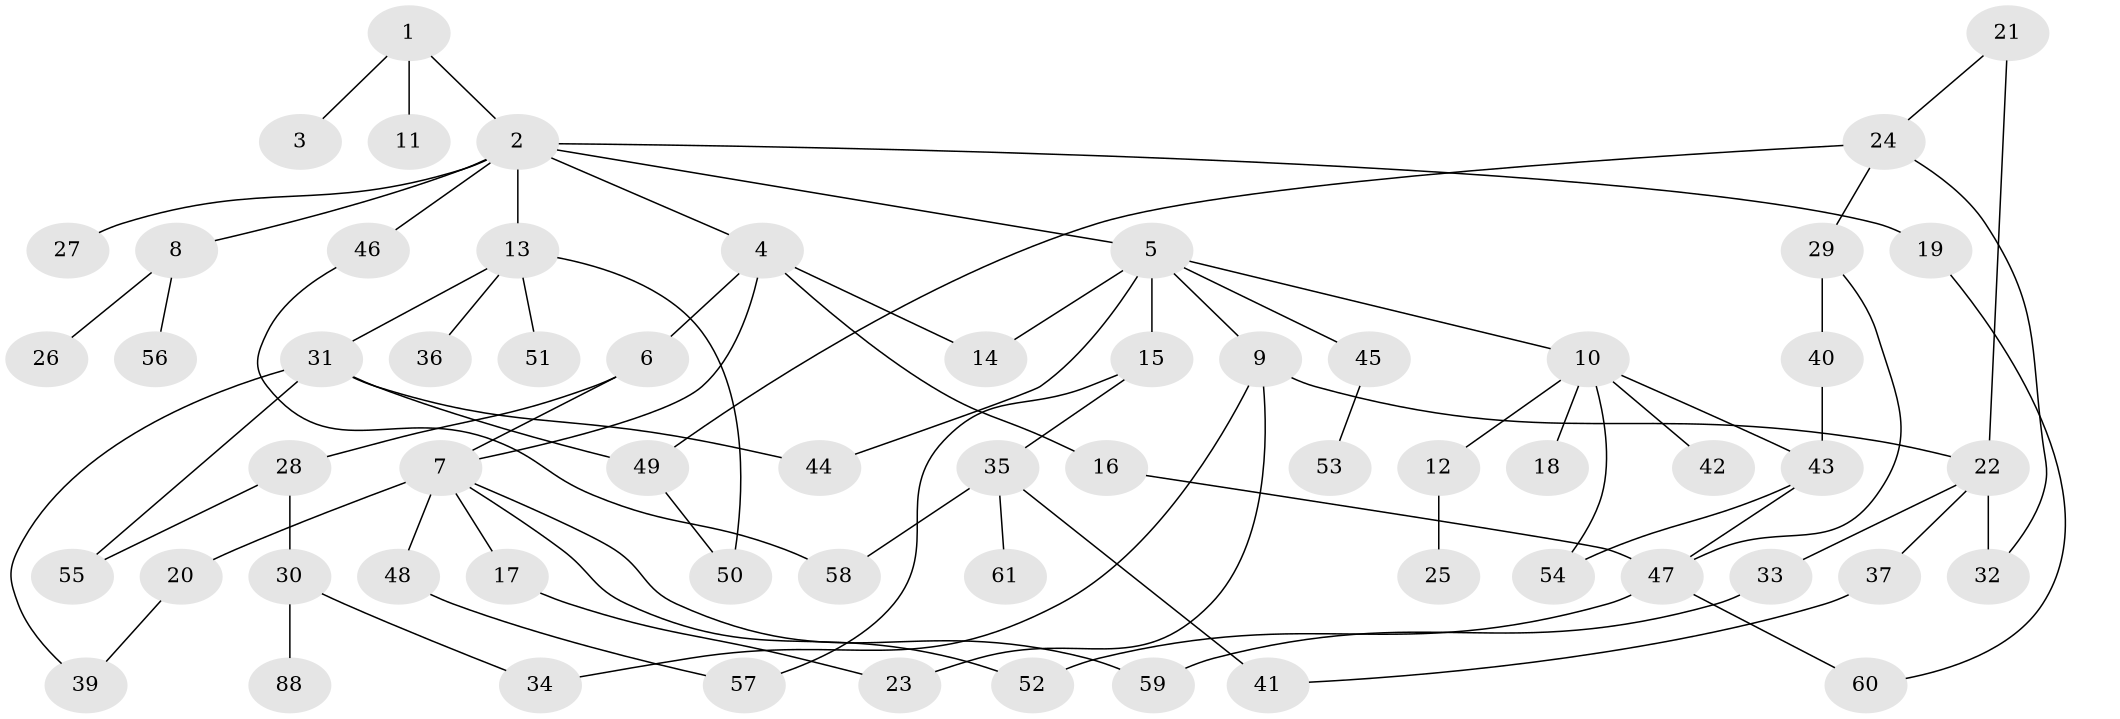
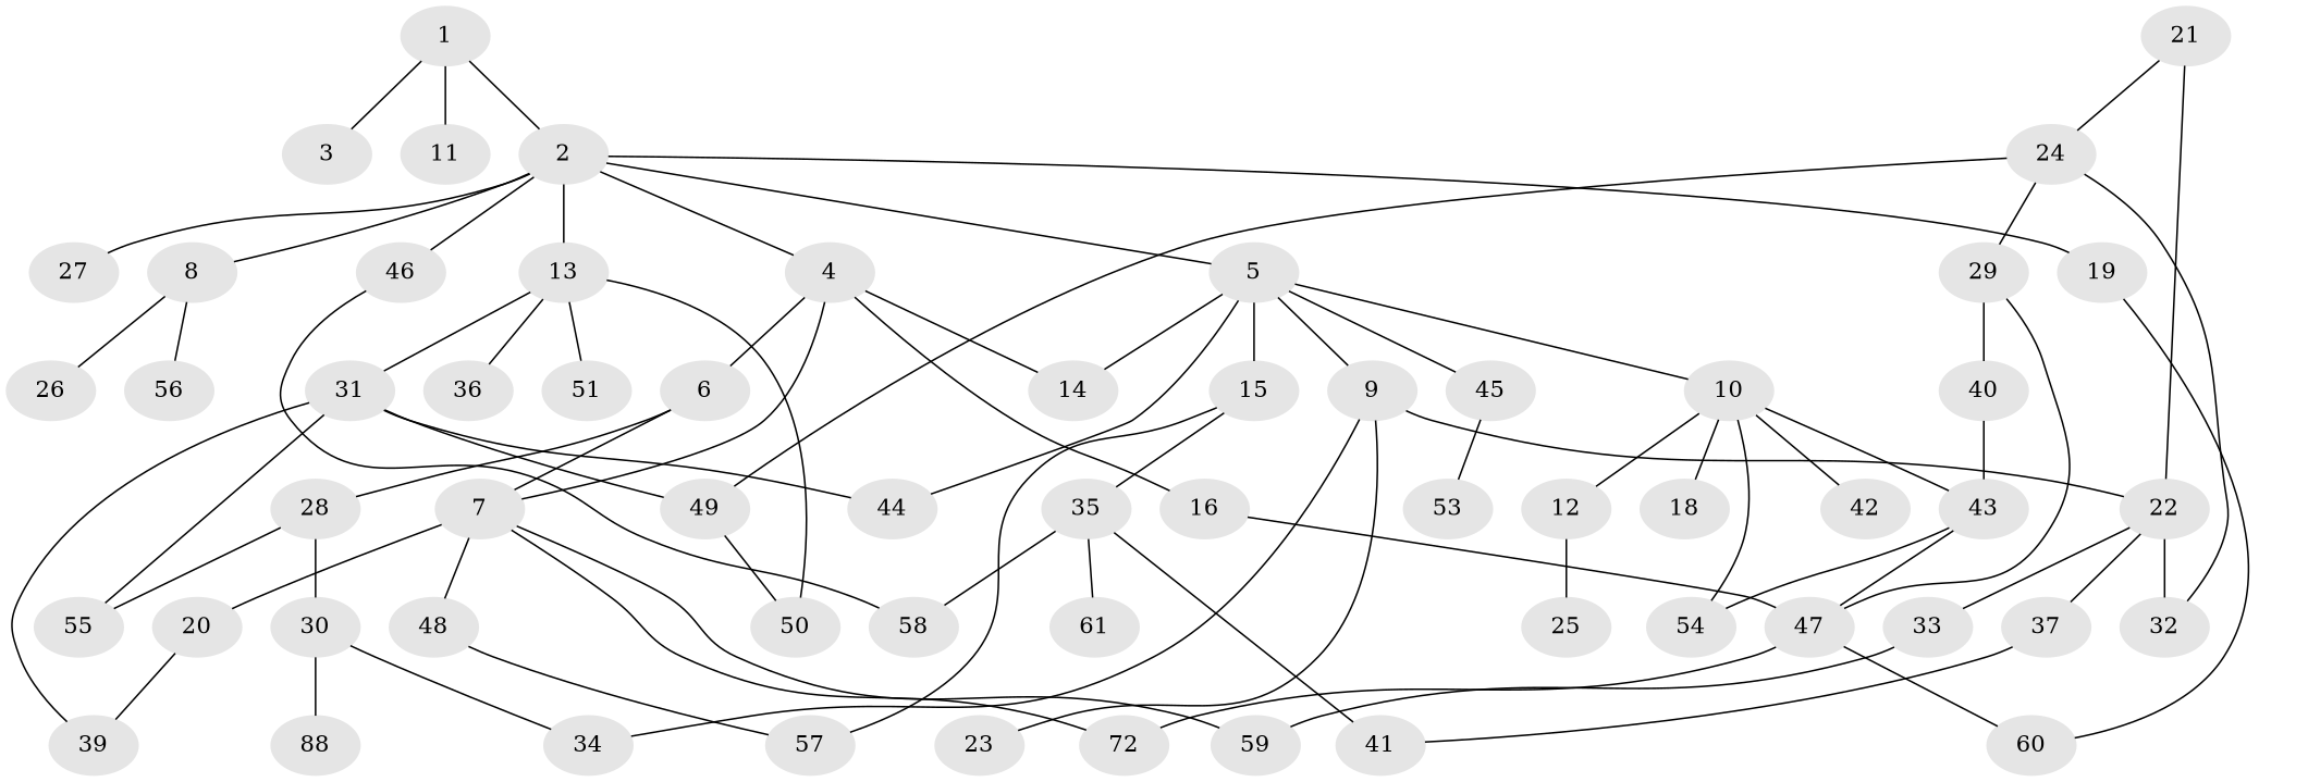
  graph {
    node [color=gray90 style=filled]
    edge [weight=1.0]
    1
    2
    3
    11
    4
    5
    8
    13
    19
    27
    46
    6
    7
    14
    16
    9
    10
    15
    44
    45
    26
    56
    31
    36
    50
    51
    60
    58
    28
-   17
    20
    48
-   52
+   52 [label=72]
    59
    47
    23
    34
    22
    12
    18
    42
    43
    54
    35
    57
    53
    30
    55
    39
    21
    24
    25
    49
    41
    61
    32
    33
    37
    29
    40
    n61 [label=88]
    1 -- 2
    1 -- 3
    1 -- 11
    2 -- 4
    2 -- 5
    2 -- 8
    2 -- 13
    2 -- 19
    2 -- 27
    2 -- 46
    4 -- 6
    4 -- 7
    4 -- 14
    4 -- 16
    5 -- 14
    5 -- 9
    5 -- 10
    5 -- 15
    5 -- 44
    5 -- 45
    8 -- 26
    8 -- 56
    13 -- 31
    13 -- 36
    13 -- 50
    13 -- 51
    19 -- 60
    46 -- 58
    6 -- 7
    6 -- 28
-   7 -- 17
    7 -- 20
    7 -- 48
    7 -- 52
    7 -- 59
    16 -- 47
    9 -- 23
    9 -- 34
    9 -- 22
    10 -- 12
    10 -- 18
    10 -- 42
    10 -- 43
    10 -- 54
    15 -- 35
    15 -- 57
    45 -- 53
    31 -- 44
    31 -- 55
    31 -- 39
    31 -- 49
    28 -- 30
    28 -- 55
-   17 -- 23
    20 -- 39
    48 -- 57
    47 -- 60
    47 -- 52
    22 -- 32
    22 -- 33
    22 -- 37
    12 -- 25
    43 -- 47
    43 -- 54
    35 -- 58
    35 -- 41
    35 -- 61
    30 -- 34
    30 -- n61
    21 -- 22
    21 -- 24
    24 -- 49
    24 -- 32
    24 -- 29
    49 -- 50
    33 -- 59
    37 -- 41
    29 -- 47
    29 -- 40
    40 -- 43
  }
